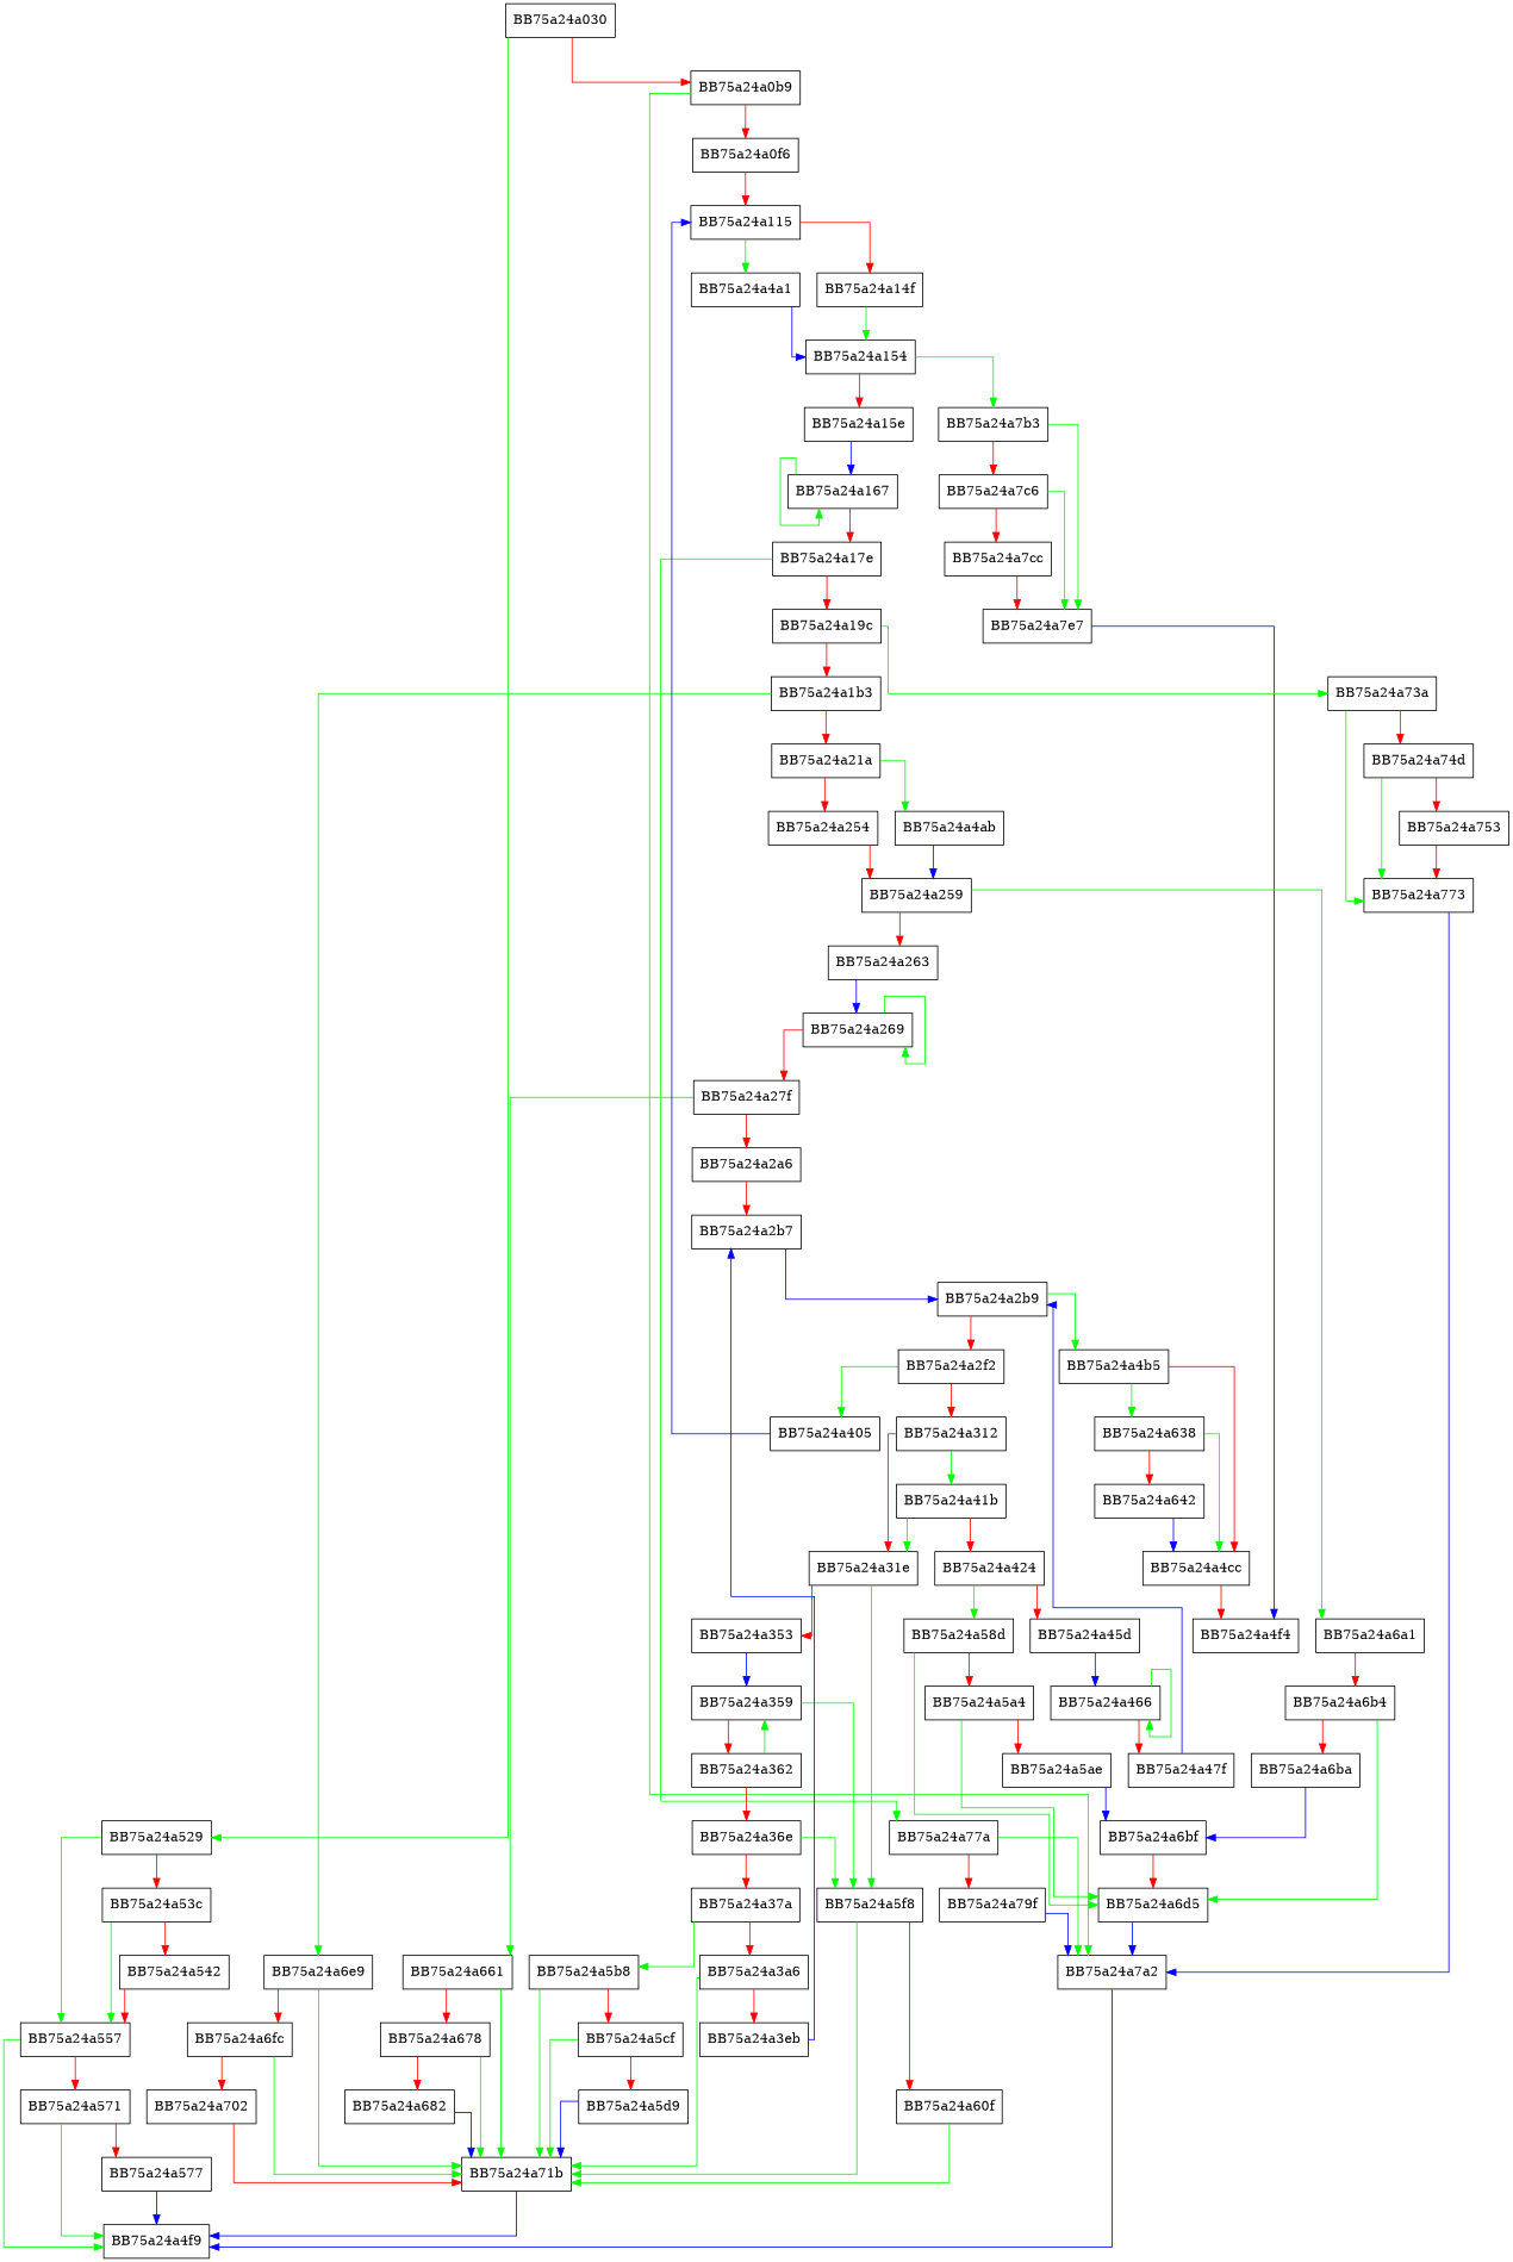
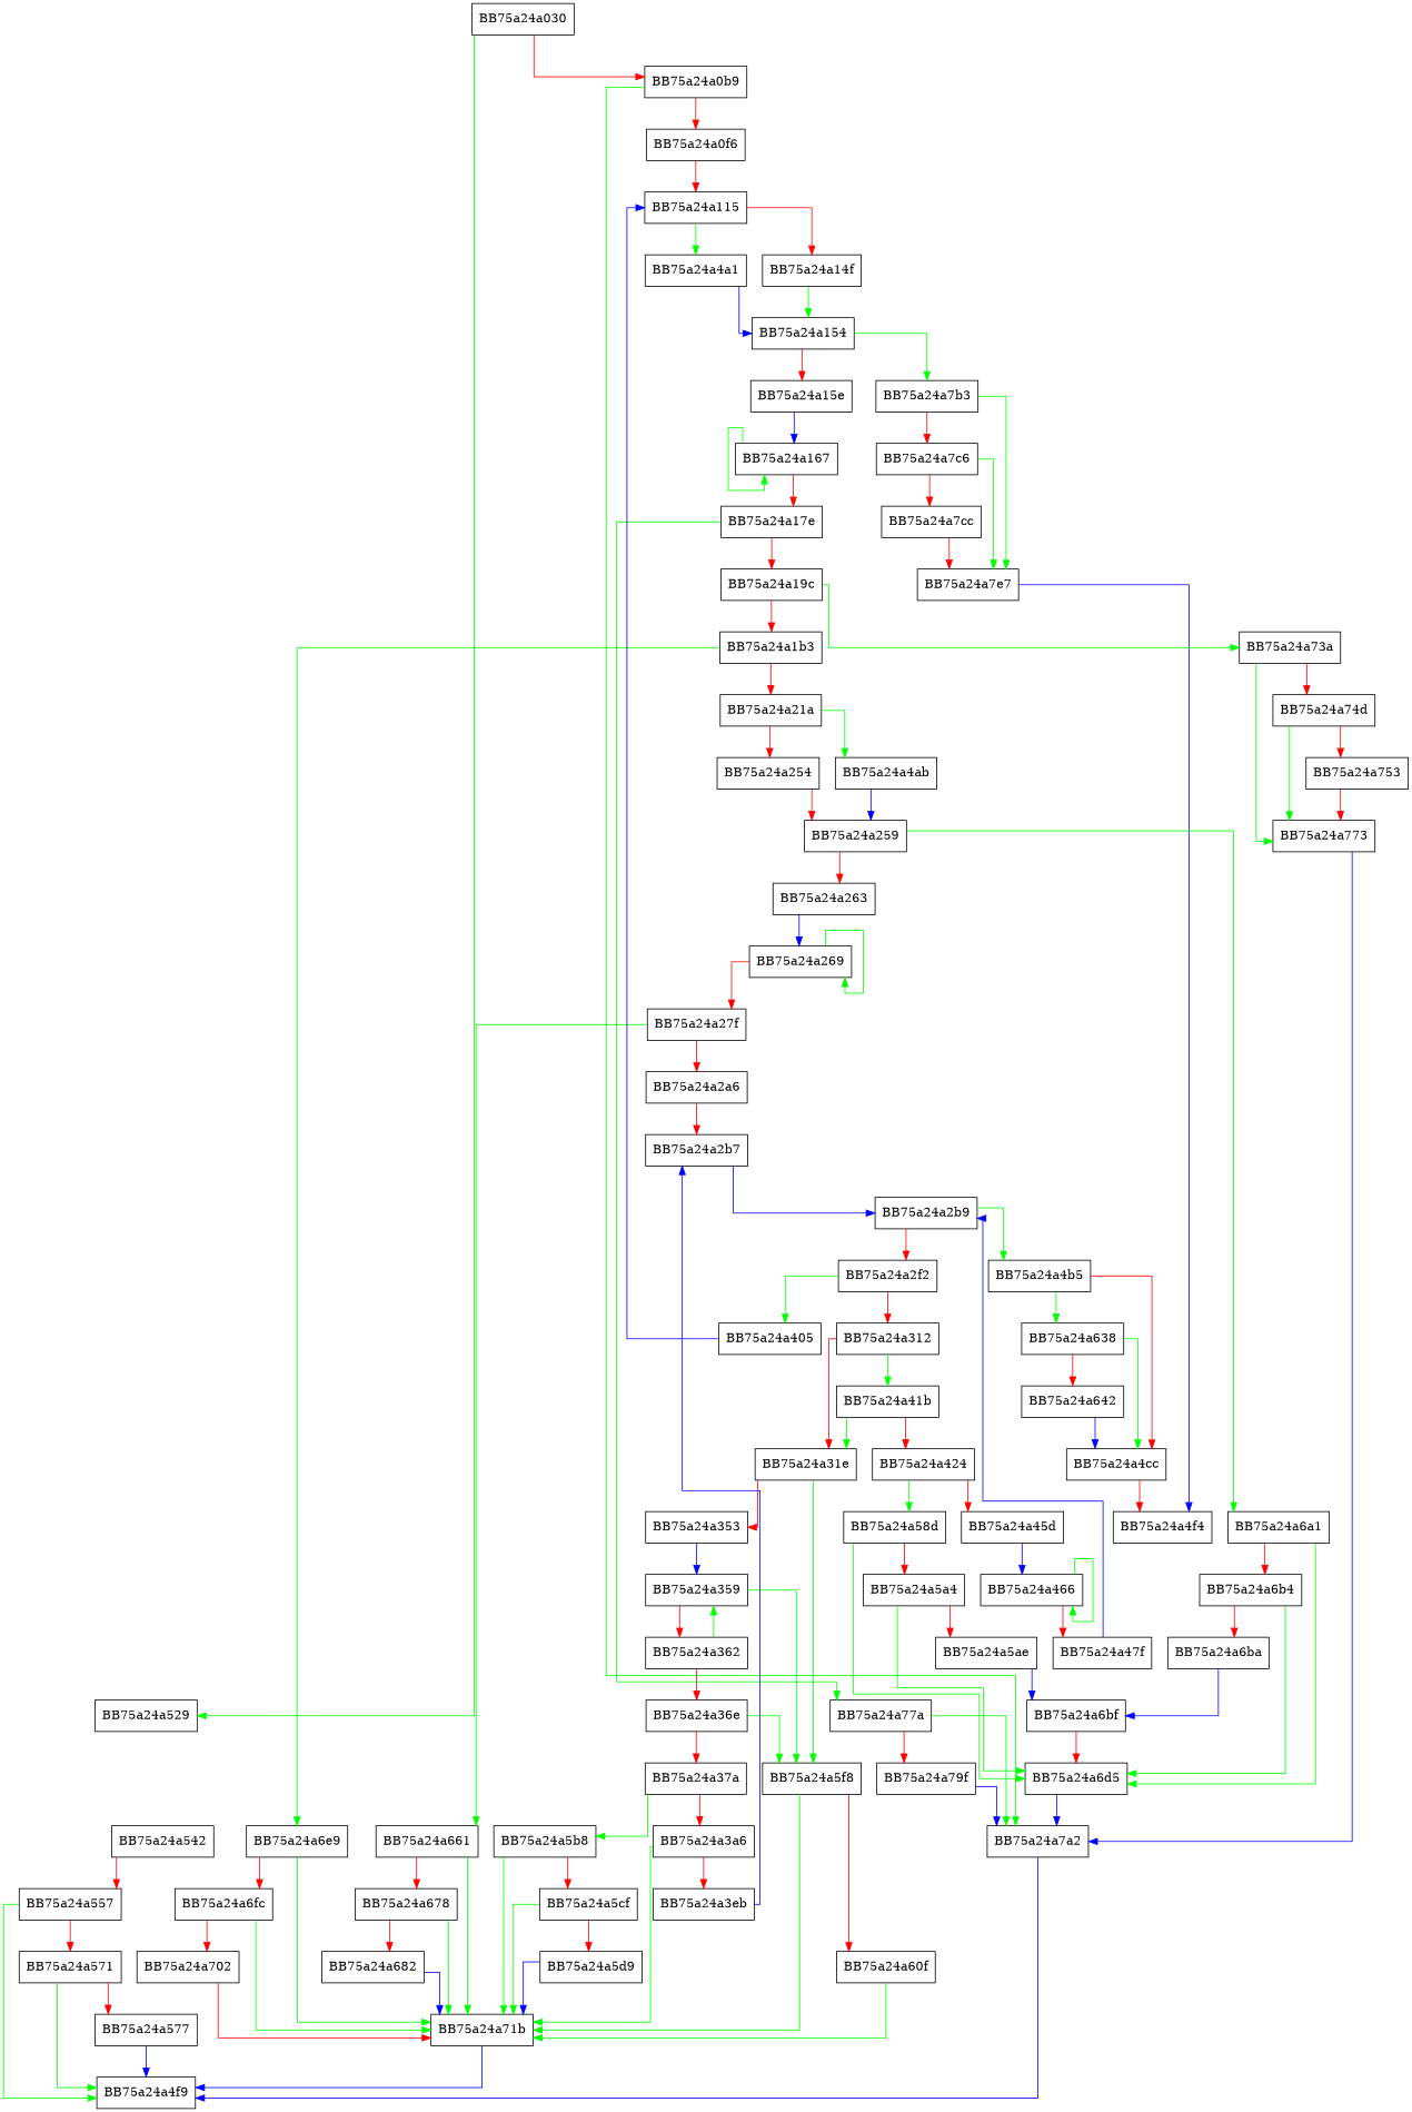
  digraph {
    splines=ortho
    node [shape=box]
    edge [color=red]
    BB75a24a030
    BB75a24a529
    BB75a24a0b9
    BB75a24a557
-   BB75a24a53c
    BB75a24a7a2
    BB75a24a0f6
    BB75a24a4f9
    BB75a24a571
    BB75a24a542
    BB75a24a115
    BB75a24a4a1
    BB75a24a14f
    BB75a24a154
    BB75a24a7b3
    BB75a24a15e
    BB75a24a7e7
    BB75a24a7c6
    BB75a24a167
    BB75a24a4f4
    BB75a24a7cc
    BB75a24a17e
    BB75a24a77a
    BB75a24a19c
    BB75a24a79f
    BB75a24a73a
    BB75a24a1b3
    BB75a24a773
    BB75a24a74d
    BB75a24a6e9
    BB75a24a21a
    BB75a24a753
    BB75a24a71b
    BB75a24a6fc
    BB75a24a4ab
    BB75a24a254
    BB75a24a702
    BB75a24a259
    BB75a24a6a1
    BB75a24a263
    BB75a24a6d5
    BB75a24a6b4
    BB75a24a269
    BB75a24a6ba
    BB75a24a27f
    BB75a24a661
    BB75a24a2a6
    BB75a24a678
    BB75a24a2b7
    BB75a24a682
    BB75a24a2b9
    BB75a24a4b5
    BB75a24a2f2
    BB75a24a638
    BB75a24a4cc
    BB75a24a405
    BB75a24a312
    BB75a24a642
    BB75a24a41b
    BB75a24a31e
    BB75a24a424
    BB75a24a5f8
    BB75a24a353
    BB75a24a58d
    BB75a24a45d
    BB75a24a60f
    BB75a24a359
    BB75a24a362
    BB75a24a36e
    BB75a24a37a
    BB75a24a5b8
    BB75a24a3a6
    BB75a24a5cf
    BB75a24a3eb
    BB75a24a5d9
    BB75a24a5a4
    BB75a24a466
    BB75a24a5ae
    BB75a24a47f
    BB75a24a577
    BB75a24a6bf
    BB75a24a030 -> BB75a24a529 [color=green]
    BB75a24a030 -> BB75a24a0b9
-   BB75a24a529 -> BB75a24a557 [color=green]
-   BB75a24a529 -> BB75a24a53c
    BB75a24a0b9 -> BB75a24a7a2 [color=green]
    BB75a24a0b9 -> BB75a24a0f6
    BB75a24a557 -> BB75a24a4f9 [color=green]
    BB75a24a557 -> BB75a24a571
-   BB75a24a53c -> BB75a24a557 [color=green]
-   BB75a24a53c -> BB75a24a542
    BB75a24a7a2 -> BB75a24a4f9 [color=blue]
    BB75a24a0f6 -> BB75a24a115
    BB75a24a571 -> BB75a24a4f9 [color=green]
    BB75a24a571 -> BB75a24a577
    BB75a24a542 -> BB75a24a557
    BB75a24a115 -> BB75a24a4a1 [color=green]
    BB75a24a115 -> BB75a24a14f
    BB75a24a4a1 -> BB75a24a154 [color=blue]
    BB75a24a14f -> BB75a24a154 [color=green]
    BB75a24a154 -> BB75a24a7b3 [color=green]
    BB75a24a154 -> BB75a24a15e
    BB75a24a7b3 -> BB75a24a7e7 [color=green]
    BB75a24a7b3 -> BB75a24a7c6
    BB75a24a15e -> BB75a24a167 [color=blue]
    BB75a24a7e7 -> BB75a24a4f4 [color=blue]
    BB75a24a7c6 -> BB75a24a7e7 [color=green]
    BB75a24a7c6 -> BB75a24a7cc
    BB75a24a167 -> BB75a24a167 [color=green]
    BB75a24a167 -> BB75a24a17e
    BB75a24a7cc -> BB75a24a7e7
    BB75a24a17e -> BB75a24a77a [color=green]
    BB75a24a17e -> BB75a24a19c
    BB75a24a77a -> BB75a24a7a2 [color=green]
    BB75a24a77a -> BB75a24a79f
    BB75a24a19c -> BB75a24a73a [color=green]
    BB75a24a19c -> BB75a24a1b3
    BB75a24a79f -> BB75a24a7a2 [color=blue]
    BB75a24a73a -> BB75a24a773 [color=green]
    BB75a24a73a -> BB75a24a74d
    BB75a24a1b3 -> BB75a24a6e9 [color=green]
    BB75a24a1b3 -> BB75a24a21a
    BB75a24a773 -> BB75a24a7a2 [color=blue]
    BB75a24a74d -> BB75a24a773 [color=green]
    BB75a24a74d -> BB75a24a753
    BB75a24a6e9 -> BB75a24a71b [color=green]
    BB75a24a6e9 -> BB75a24a6fc
    BB75a24a21a -> BB75a24a4ab [color=green]
    BB75a24a21a -> BB75a24a254
    BB75a24a753 -> BB75a24a773
    BB75a24a71b -> BB75a24a4f9 [color=blue]
    BB75a24a6fc -> BB75a24a71b [color=green]
    BB75a24a6fc -> BB75a24a702
    BB75a24a4ab -> BB75a24a259 [color=blue]
    BB75a24a254 -> BB75a24a259
    BB75a24a702 -> BB75a24a71b
    BB75a24a259 -> BB75a24a6a1 [color=green]
    BB75a24a259 -> BB75a24a263
+   BB75a24a6a1 -> BB75a24a6d5 [color=green]
    BB75a24a6a1 -> BB75a24a6b4
    BB75a24a263 -> BB75a24a269 [color=blue]
    BB75a24a6d5 -> BB75a24a7a2 [color=blue]
    BB75a24a6b4 -> BB75a24a6d5 [color=green]
    BB75a24a6b4 -> BB75a24a6ba
    BB75a24a269 -> BB75a24a269 [color=green]
    BB75a24a269 -> BB75a24a27f
    BB75a24a6ba -> BB75a24a6bf [color=blue]
    BB75a24a27f -> BB75a24a661 [color=green]
    BB75a24a27f -> BB75a24a2a6
    BB75a24a661 -> BB75a24a71b [color=green]
    BB75a24a661 -> BB75a24a678
    BB75a24a2a6 -> BB75a24a2b7
    BB75a24a678 -> BB75a24a71b [color=green]
    BB75a24a678 -> BB75a24a682
    BB75a24a2b7 -> BB75a24a2b9 [color=blue]
    BB75a24a682 -> BB75a24a71b [color=blue]
    BB75a24a2b9 -> BB75a24a4b5 [color=green]
    BB75a24a2b9 -> BB75a24a2f2
    BB75a24a4b5 -> BB75a24a638 [color=green]
    BB75a24a4b5 -> BB75a24a4cc
    BB75a24a2f2 -> BB75a24a405 [color=green]
    BB75a24a2f2 -> BB75a24a312
    BB75a24a638 -> BB75a24a4cc [color=green]
    BB75a24a638 -> BB75a24a642
    BB75a24a4cc -> BB75a24a4f4
    BB75a24a405 -> BB75a24a115 [color=blue]
    BB75a24a312 -> BB75a24a41b [color=green]
    BB75a24a312 -> BB75a24a31e
    BB75a24a642 -> BB75a24a4cc [color=blue]
    BB75a24a41b -> BB75a24a31e [color=green]
    BB75a24a41b -> BB75a24a424
    BB75a24a31e -> BB75a24a5f8 [color=green]
    BB75a24a31e -> BB75a24a353
    BB75a24a424 -> BB75a24a58d [color=green]
    BB75a24a424 -> BB75a24a45d
    BB75a24a5f8 -> BB75a24a71b [color=green]
    BB75a24a5f8 -> BB75a24a60f
    BB75a24a353 -> BB75a24a359 [color=blue]
    BB75a24a58d -> BB75a24a6d5 [color=green]
    BB75a24a58d -> BB75a24a5a4
    BB75a24a45d -> BB75a24a466 [color=blue]
    BB75a24a60f -> BB75a24a71b [color=green]
    BB75a24a359 -> BB75a24a5f8 [color=green]
    BB75a24a359 -> BB75a24a362
    BB75a24a362 -> BB75a24a359 [color=green]
    BB75a24a362 -> BB75a24a36e
    BB75a24a36e -> BB75a24a5f8 [color=green]
    BB75a24a36e -> BB75a24a37a
    BB75a24a37a -> BB75a24a5b8 [color=green]
    BB75a24a37a -> BB75a24a3a6
    BB75a24a5b8 -> BB75a24a71b [color=green]
    BB75a24a5b8 -> BB75a24a5cf
    BB75a24a3a6 -> BB75a24a71b [color=green]
    BB75a24a3a6 -> BB75a24a3eb
    BB75a24a5cf -> BB75a24a71b [color=green]
    BB75a24a5cf -> BB75a24a5d9
    BB75a24a3eb -> BB75a24a2b7 [color=blue]
    BB75a24a5d9 -> BB75a24a71b [color=blue]
    BB75a24a5a4 -> BB75a24a6d5 [color=green]
    BB75a24a5a4 -> BB75a24a5ae
    BB75a24a466 -> BB75a24a466 [color=green]
    BB75a24a466 -> BB75a24a47f
    BB75a24a5ae -> BB75a24a6bf [color=blue]
    BB75a24a47f -> BB75a24a2b9 [color=blue]
    BB75a24a577 -> BB75a24a4f9 [color=blue]
    BB75a24a6bf -> BB75a24a6d5
  }
